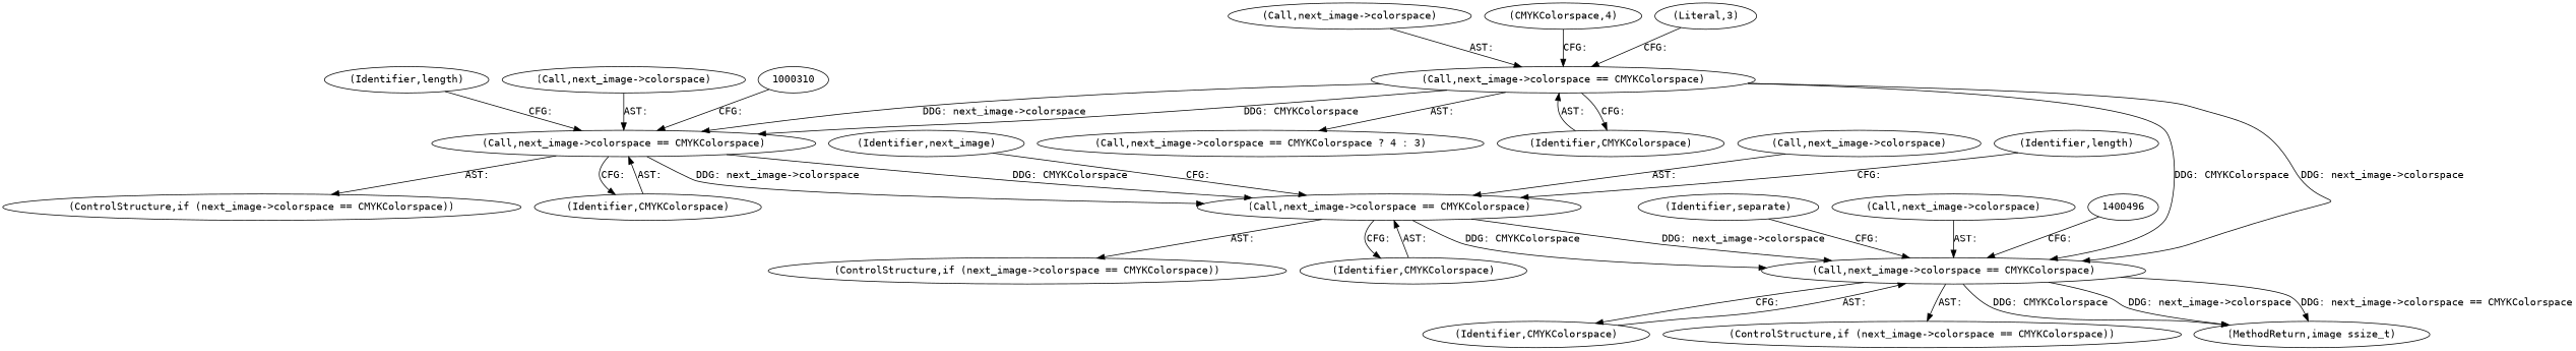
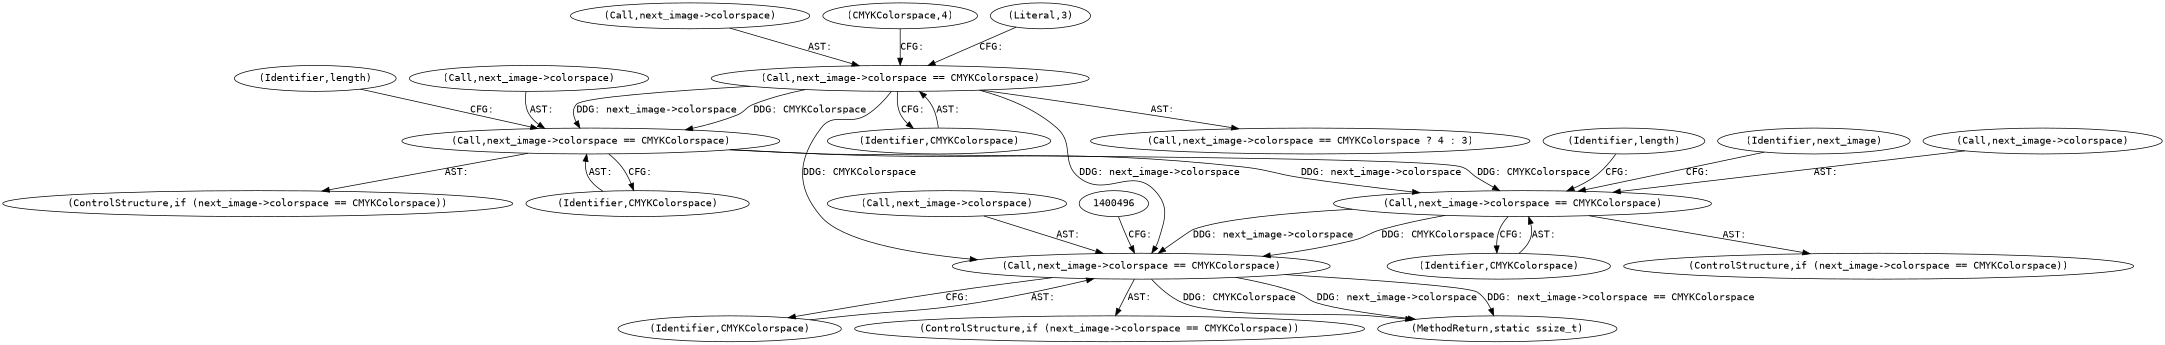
  digraph {
    fontname="DejaVu Sans Mono"
    node [fontname="DejaVu Sans Mono"]
    edge [fontname="DejaVu Sans Mono"]
    n1 [label="(Call,next_image->colorspace == CMYKColorspace)"]
    n2 [label="(Call,next_image->colorspace == CMYKColorspace)"]
    n3 [label="(ControlStructure,if (next_image->colorspace == CMYKColorspace))"]
    n4 [label="(Identifier,CMYKColorspace)"]
    n5 [label="(Identifier,CMYKColorspace)"]
    n6 [label="(ControlStructure,if (next_image->colorspace == CMYKColorspace))"]
-   n7 [label="(MethodReturn,image ssize_t)"]
+   n7 [label="(MethodReturn,static ssize_t)"]
    n8 [label="(Call,next_image->colorspace == CMYKColorspace)"]
    n9 [label="(ControlStructure,if (next_image->colorspace == CMYKColorspace))"]
    n10 [label="(Identifier,CMYKColorspace)"]
    n11 [label="(Call,next_image->colorspace == CMYKColorspace)"]
    n12 [label="(Call,next_image->colorspace == CMYKColorspace ? 4 : 3)"]
    n13 [label="(Identifier,CMYKColorspace)"]
    n14 [label="(Call,next_image->colorspace)"]
    n15 [label="(Identifier,length)"]
    n16 [label="(CMYKColorspace,4)"]
    n17 [label="(Identifier,next_image)"]
-   n18 [label="(Identifier,separate)"]
    n19 [label="(Call,next_image->colorspace)"]
    n20 [label="(Identifier,length)"]
    n21 [label="(Literal,3)"]
    n22 [label="(Call,next_image->colorspace)"]
    n23 [label="(Call,next_image->colorspace)"]
-   1000310
    n25 [label=1400496]
    n1 -> n2 [label="DDG: next_image->colorspace"]
    n1 -> n2 [label="DDG: CMYKColorspace"]
    n1 -> n3 [label="AST: "]
    n1 -> n4 [label="CFG: "]
    n2 -> n5 [label="CFG: "]
    n2 -> n6 [label="AST: "]
    n2 -> n7 [label="DDG: CMYKColorspace"]
    n2 -> n7 [label="DDG: next_image->colorspace"]
    n2 -> n7 [label="DDG: next_image->colorspace == CMYKColorspace"]
    n4 -> n1 [label="AST: "]
    n5 -> n2 [label="AST: "]
    n8 -> n1 [label="DDG: next_image->colorspace"]
    n8 -> n1 [label="DDG: CMYKColorspace"]
    n8 -> n9 [label="AST: "]
    n8 -> n10 [label="CFG: "]
    n10 -> n8 [label="AST: "]
    n11 -> n2 [label="DDG: next_image->colorspace"]
    n11 -> n2 [label="DDG: CMYKColorspace"]
    n11 -> n8 [label="DDG: next_image->colorspace"]
    n11 -> n8 [label="DDG: CMYKColorspace"]
    n11 -> n12 [label="AST: "]
    n11 -> n13 [label="CFG: "]
    n13 -> n11 [label="AST: "]
    n14 -> n11 [label="AST: "]
    n15 -> n1 [label="CFG: "]
    n16 -> n11 [label="CFG: "]
    n17 -> n1 [label="CFG: "]
-   n18 -> n2 [label="CFG: "]
    n19 -> n2 [label="AST: "]
    n20 -> n8 [label="CFG: "]
    n21 -> n11 [label="CFG: "]
    n22 -> n8 [label="AST: "]
    n23 -> n1 [label="AST: "]
-   1000310 -> n8 [label="CFG: "]
    n25 -> n2 [label="CFG: "]
  }
